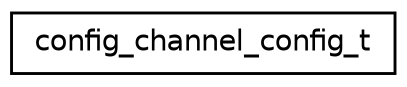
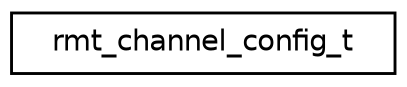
  digraph {
    rankdir=LR
-   n1 [color=black fillcolor=white fontname=Helvetica fontsize=10 height=0.2 label=config_channel_config_t shape=record style=filled width=0.4]
+   n1 [color=black fillcolor=white fontname=Helvetica fontsize=10 height=0.2 label=rmt_channel_config_t shape=record style=filled width=0.4]
  }
